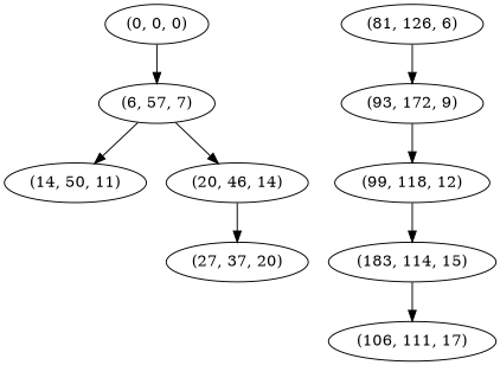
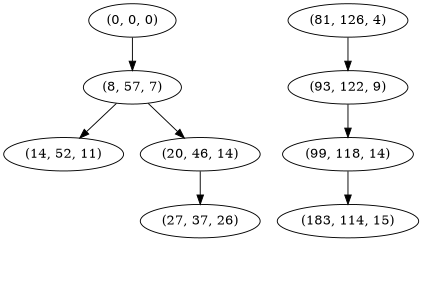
  digraph {
    "(0, 0, 0)"
-   "(8, 57, 7)" [label="(6, 57, 7)"]
-   "(14, 52, 11)" [label="(14, 50, 11)"]
+   "(8, 57, 7)"
+   "(14, 52, 11)"
    "(20, 46, 14)"
-   "(81, 126, 6)"
-   "(93, 122, 9)" [label="(93, 172, 9)"]
-   "(27, 37, 20)"
-   "(99, 118, 12)"
+   "(81, 126, 6)" [label="(81, 126, 4)"]
+   "(93, 122, 9)"
+   "(27, 37, 20)" [label="(27, 37, 26)"]
+   "(99, 118, 12)" [label="(99, 118, 14)"]
    n9 [label="(183, 114, 15)"]
-   "(106, 111, 17)"
    "(0, 0, 0)" -> "(8, 57, 7)"
    "(8, 57, 7)" -> "(14, 52, 11)"
    "(8, 57, 7)" -> "(20, 46, 14)"
    "(20, 46, 14)" -> "(27, 37, 20)"
    "(81, 126, 6)" -> "(93, 122, 9)"
    "(93, 122, 9)" -> "(99, 118, 12)"
    "(99, 118, 12)" -> n9
-   n9 -> "(106, 111, 17)"
  }
